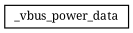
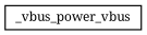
  digraph {
    rankdir=LR
    fontname="Noto Serif"
-   n1 [color=black fillcolor=white fontname="Noto Serif" fontsize=10 height=0.2 label=_vbus_power_data shape=record style=filled width=0.4]
+   n1 [color=black fillcolor=white fontname="Noto Serif" fontsize=10 height=0.2 label=_vbus_power_vbus shape=record style=filled width=0.4]
  }
